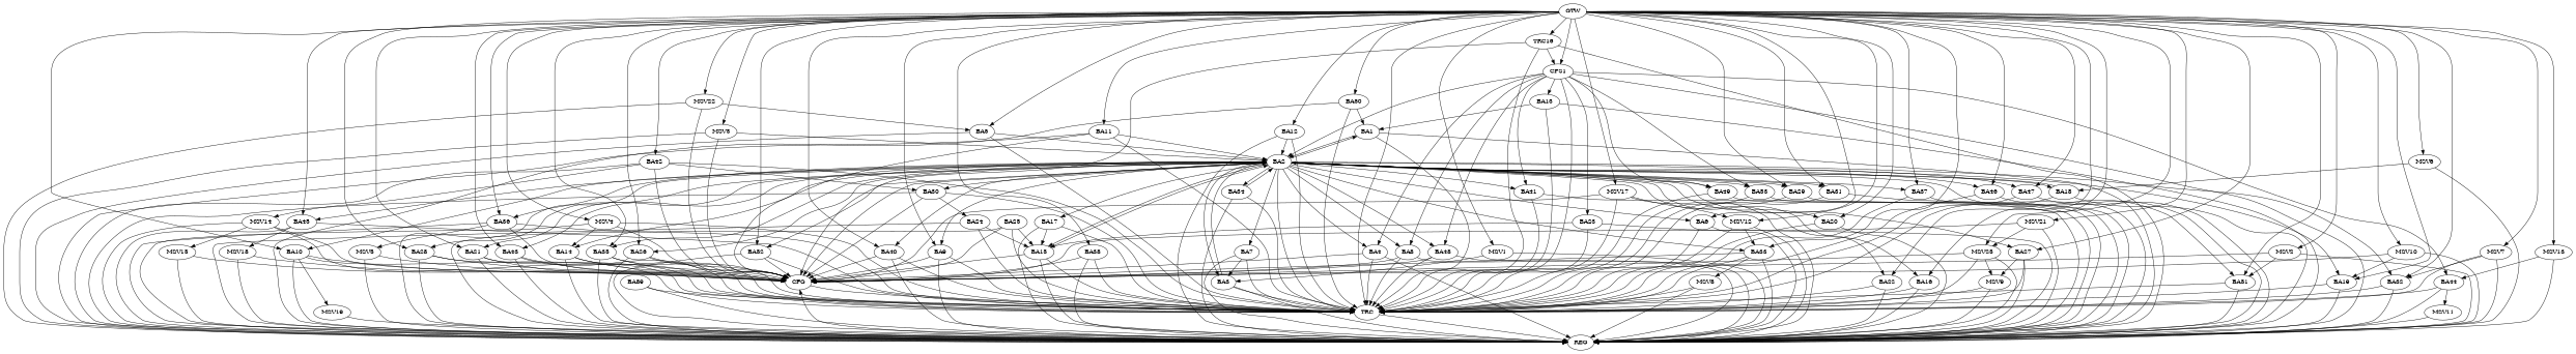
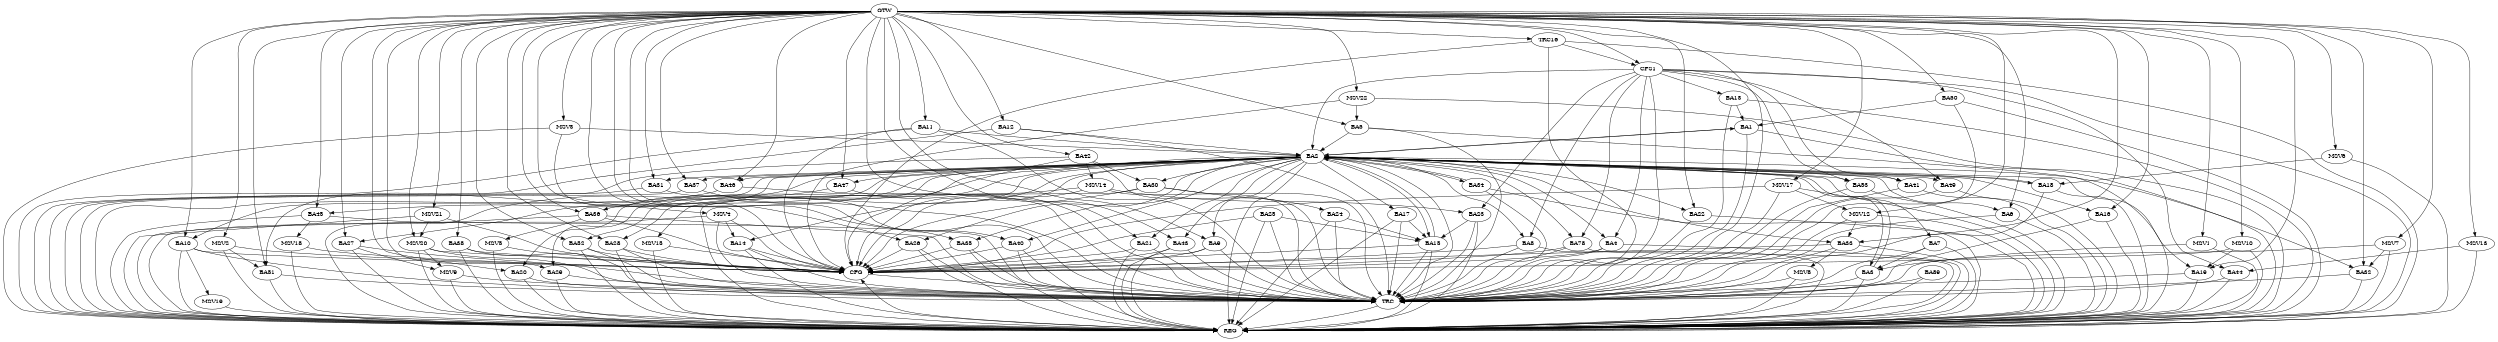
  strict digraph {
    n1 [label=BA1]
    n2 [label=BA2]
    n3 [label=REG]
    n4 [label=TRC]
    n5 [label=BA3]
    n6 [label=BA4]
    n7 [label=BA6]
    n8 [label=BA7]
    n9 [label=BA8]
    n10 [label=BA9]
    n11 [label=BA10]
    n12 [label=BA14]
    n13 [label=BA15]
    n14 [label=BA16]
    n15 [label=BA17]
    n16 [label=BA18]
    n17 [label=BA19]
    n18 [label=BA20]
    n19 [label=BA21]
    n20 [label=BA22]
    n21 [label=BA26]
    n22 [label=BA27]
    n23 [label=BA28]
    n24 [label=BA29]
    n25 [label=BA30]
    n26 [label=BA31]
    n27 [label=BA32]
    n28 [label=BA33]
    n29 [label=BA34]
    n30 [label=BA35]
    n31 [label=BA36]
    n32 [label=BA37]
    n33 [label=BA40]
    n34 [label=BA41]
    n35 [label=BA43]
    n36 [label=BA45]
    n37 [label=BA46]
    n38 [label=BA47]
-   n39 [label=BA48]
+   n39 [label=BA78]
    n40 [label=BA49]
    n41 [label=BA51]
    n42 [label=BA52]
    n43 [label=BA53]
    n44 [label=CFG]
    n45 [label=MSV19]
    n46 [label=MSV9]
    n47 [label=BA24]
    n48 [label=MSV8]
    n49 [label=MSV5]
    n50 [label=MSV18]
    n51 [label=BA5]
    n52 [label=BA11]
    n53 [label=BA12]
    n54 [label=BA13]
    n55 [label=BA23]
    n56 [label=BA25]
    n57 [label=BA38]
    n58 [label=BA89]
    n59 [label=BA42]
    n60 [label=MSV14]
    n61 [label=MSV15]
    n62 [label=BA44]
-   n63 [label=MSV11]
    n64 [label=BA50]
    n65 [label=CPS1]
    n66 [label=GTW]
    n67 [label=MSV1]
    n68 [label=MSV2]
    n69 [label=MSV3]
    n70 [label=MSV4]
    n71 [label=MSV6]
    n72 [label=MSV7]
    n73 [label=MSV10]
    n74 [label=MSV12]
    n75 [label=MSV13]
    n76 [label=TRC16]
    n77 [label=MSV17]
-   n78 [label=MSV25]
+   n78 [label=MSV20]
    n79 [label=MSV21]
    n80 [label=MSV22]
    n1 -> n2
    n1 -> n3
    n1 -> n4
    n2 -> n1
    n2 -> n3
    n2 -> n4
    n2 -> n5
    n2 -> n6
    n2 -> n7
    n2 -> n8
    n2 -> n9
    n2 -> n10
    n2 -> n11
    n2 -> n12
    n2 -> n13
    n2 -> n14
    n2 -> n15
    n2 -> n16
    n2 -> n17
    n2 -> n18
    n2 -> n19
    n2 -> n20
    n2 -> n21
    n2 -> n22
    n2 -> n23
    n2 -> n24
    n2 -> n25
    n2 -> n26
    n2 -> n27
    n2 -> n28
    n2 -> n29
    n2 -> n30
    n2 -> n31
    n2 -> n32
    n2 -> n33
    n2 -> n34
    n2 -> n35
    n2 -> n36
    n2 -> n37
    n2 -> n38
    n2 -> n39
    n2 -> n40
    n2 -> n41
    n2 -> n42
    n2 -> n43
    n2 -> n44
    n3 -> n44
    n4 -> n3
    n5 -> n2
    n5 -> n3
    n5 -> n4
    n6 -> n3
    n6 -> n4
    n6 -> n44
    n7 -> n3
    n7 -> n4
    n8 -> n3
    n8 -> n4
    n8 -> n5
    n9 -> n3
    n9 -> n4
    n9 -> n44
    n10 -> n3
    n10 -> n4
    n10 -> n44
    n11 -> n3
    n11 -> n4
    n11 -> n44
    n11 -> n45
    n12 -> n3
    n12 -> n4
    n12 -> n44
    n13 -> n2
    n13 -> n3
    n13 -> n4
    n13 -> n44
    n14 -> n3
    n14 -> n4
    n15 -> n3
    n15 -> n4
    n15 -> n13
    n16 -> n2
    n16 -> n3
    n16 -> n4
    n17 -> n3
    n17 -> n4
    n18 -> n3
    n18 -> n4
    n19 -> n3
    n19 -> n4
    n19 -> n44
    n20 -> n3
    n20 -> n4
    n21 -> n3
    n21 -> n4
    n21 -> n44
    n22 -> n3
    n22 -> n4
    n22 -> n46
    n23 -> n3
    n23 -> n4
    n23 -> n44
    n24 -> n3
    n24 -> n4
    n25 -> n3
    n25 -> n4
    n25 -> n44
    n25 -> n47
    n26 -> n3
    n26 -> n4
    n27 -> n3
    n27 -> n4
    n28 -> n3
    n28 -> n4
    n28 -> n44
    n28 -> n48
    n29 -> n2
    n29 -> n3
    n29 -> n4
    n30 -> n3
    n30 -> n4
    n30 -> n44
    n31 -> n3
    n31 -> n4
    n31 -> n44
    n31 -> n49
    n32 -> n3
    n32 -> n4
    n33 -> n3
    n33 -> n4
    n33 -> n44
    n34 -> n3
    n34 -> n4
    n35 -> n3
    n35 -> n4
    n35 -> n44
    n36 -> n3
    n36 -> n4
    n36 -> n50
    n37 -> n3
    n37 -> n4
    n38 -> n3
    n38 -> n4
    n39 -> n3
    n39 -> n4
    n39 -> n44
    n40 -> n3
    n40 -> n4
    n41 -> n3
    n41 -> n4
    n42 -> n3
    n42 -> n4
    n42 -> n44
    n43 -> n3
    n43 -> n4
    n44 -> n4
    n45 -> n3
    n46 -> n3
    n46 -> n4
    n47 -> n3
    n47 -> n4
    n47 -> n13
    n48 -> n3
    n48 -> n4
    n49 -> n3
    n49 -> n44
    n50 -> n3
    n50 -> n44
    n51 -> n2
    n51 -> n3
    n51 -> n4
    n52 -> n2
    n52 -> n3
    n52 -> n4
    n52 -> n44
    n53 -> n2
    n53 -> n3
    n53 -> n4
    n54 -> n1
    n54 -> n3
    n54 -> n4
    n55 -> n3
    n55 -> n4
    n55 -> n13
    n56 -> n3
    n56 -> n4
    n56 -> n13
    n56 -> n44
    n57 -> n3
    n57 -> n4
    n57 -> n44
    n58 -> n3
    n58 -> n4
    n59 -> n3
    n59 -> n4
    n59 -> n25
    n59 -> n44
    n59 -> n60
-   n60 -> n3
+   n60 -> n55
    n60 -> n4
    n60 -> n44
    n60 -> n61
    n61 -> n3
    n61 -> n44
    n62 -> n3
    n62 -> n4
-   n62 -> n63
-   n63 -> n3
    n64 -> n1
    n64 -> n3
    n64 -> n4
    n65 -> n2
    n65 -> n3
    n65 -> n4
    n65 -> n6
    n65 -> n9
    n65 -> n34
    n65 -> n39
    n65 -> n40
    n65 -> n43
    n65 -> n54
    n65 -> n55
    n65 -> n62
    n66 -> n4
    n66 -> n7
    n66 -> n10
    n66 -> n11
    n66 -> n14
    n66 -> n17
    n66 -> n18
    n66 -> n19
    n66 -> n20
    n66 -> n21
    n66 -> n22
    n66 -> n23
    n66 -> n24
    n66 -> n26
    n66 -> n27
    n66 -> n28
    n66 -> n30
    n66 -> n31
    n66 -> n32
    n66 -> n33
    n66 -> n35
    n66 -> n36
    n66 -> n37
    n66 -> n38
    n66 -> n41
    n66 -> n42
    n66 -> n51
    n66 -> n52
    n66 -> n53
    n66 -> n57
    n66 -> n59
    n66 -> n64
    n66 -> n65
    n66 -> n67
    n66 -> n68
    n66 -> n69
    n66 -> n70
    n66 -> n71
    n66 -> n72
    n66 -> n73
    n66 -> n74
    n66 -> n75
    n66 -> n76
    n66 -> n77
    n66 -> n78
    n66 -> n79
    n66 -> n80
    n67 -> n3
    n67 -> n5
    n68 -> n3
    n68 -> n41
    n68 -> n44
    n69 -> n2
    n69 -> n3
    n69 -> n44
    n70 -> n3
    n70 -> n4
    n70 -> n12
    n70 -> n44
    n71 -> n3
    n71 -> n16
    n72 -> n3
    n72 -> n4
    n72 -> n27
    n73 -> n3
    n73 -> n17
    n73 -> n44
    n74 -> n3
    n74 -> n4
    n74 -> n28
    n75 -> n3
    n75 -> n62
    n76 -> n3
    n76 -> n4
    n76 -> n44
    n76 -> n65
    n77 -> n3
    n77 -> n4
    n77 -> n44
    n77 -> n74
    n78 -> n3
    n78 -> n4
    n78 -> n44
    n78 -> n46
    n79 -> n3
    n79 -> n44
    n79 -> n78
    n80 -> n3
    n80 -> n44
    n80 -> n51
  }
